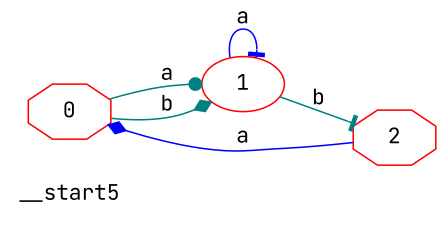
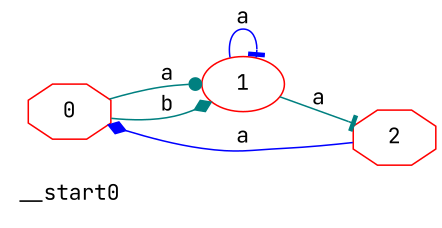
  digraph {
    fontname="JetBrains Mono"
    rankdir=LR
    node [color=red fontname="JetBrains Mono" shape=octagon fillcolor=white style=filled]
    edge [arrowhead=diamond color=teal fontname="JetBrains Mono"]
-   __start0 [color=brown shape=none label=__start5 fillcolor="" style=""]
+   __start0 [color=brown shape=none fillcolor="" style=""]
    n2 [label=0]
    n3 [label=1 shape=ellipse style="rounded,filled"]
    n4 [label=2]
    n2 -> n3 [arrowhead=dot label=a]
    n2 -> n3 [label=b]
    n3 -> n3 [arrowhead=tee color=blue label=a]
-   n3 -> n4 [arrowhead=tee label=b]
+   n3 -> n4 [arrowhead=tee label=a]
    n4 -> n2 [color=blue label=a]
  }
